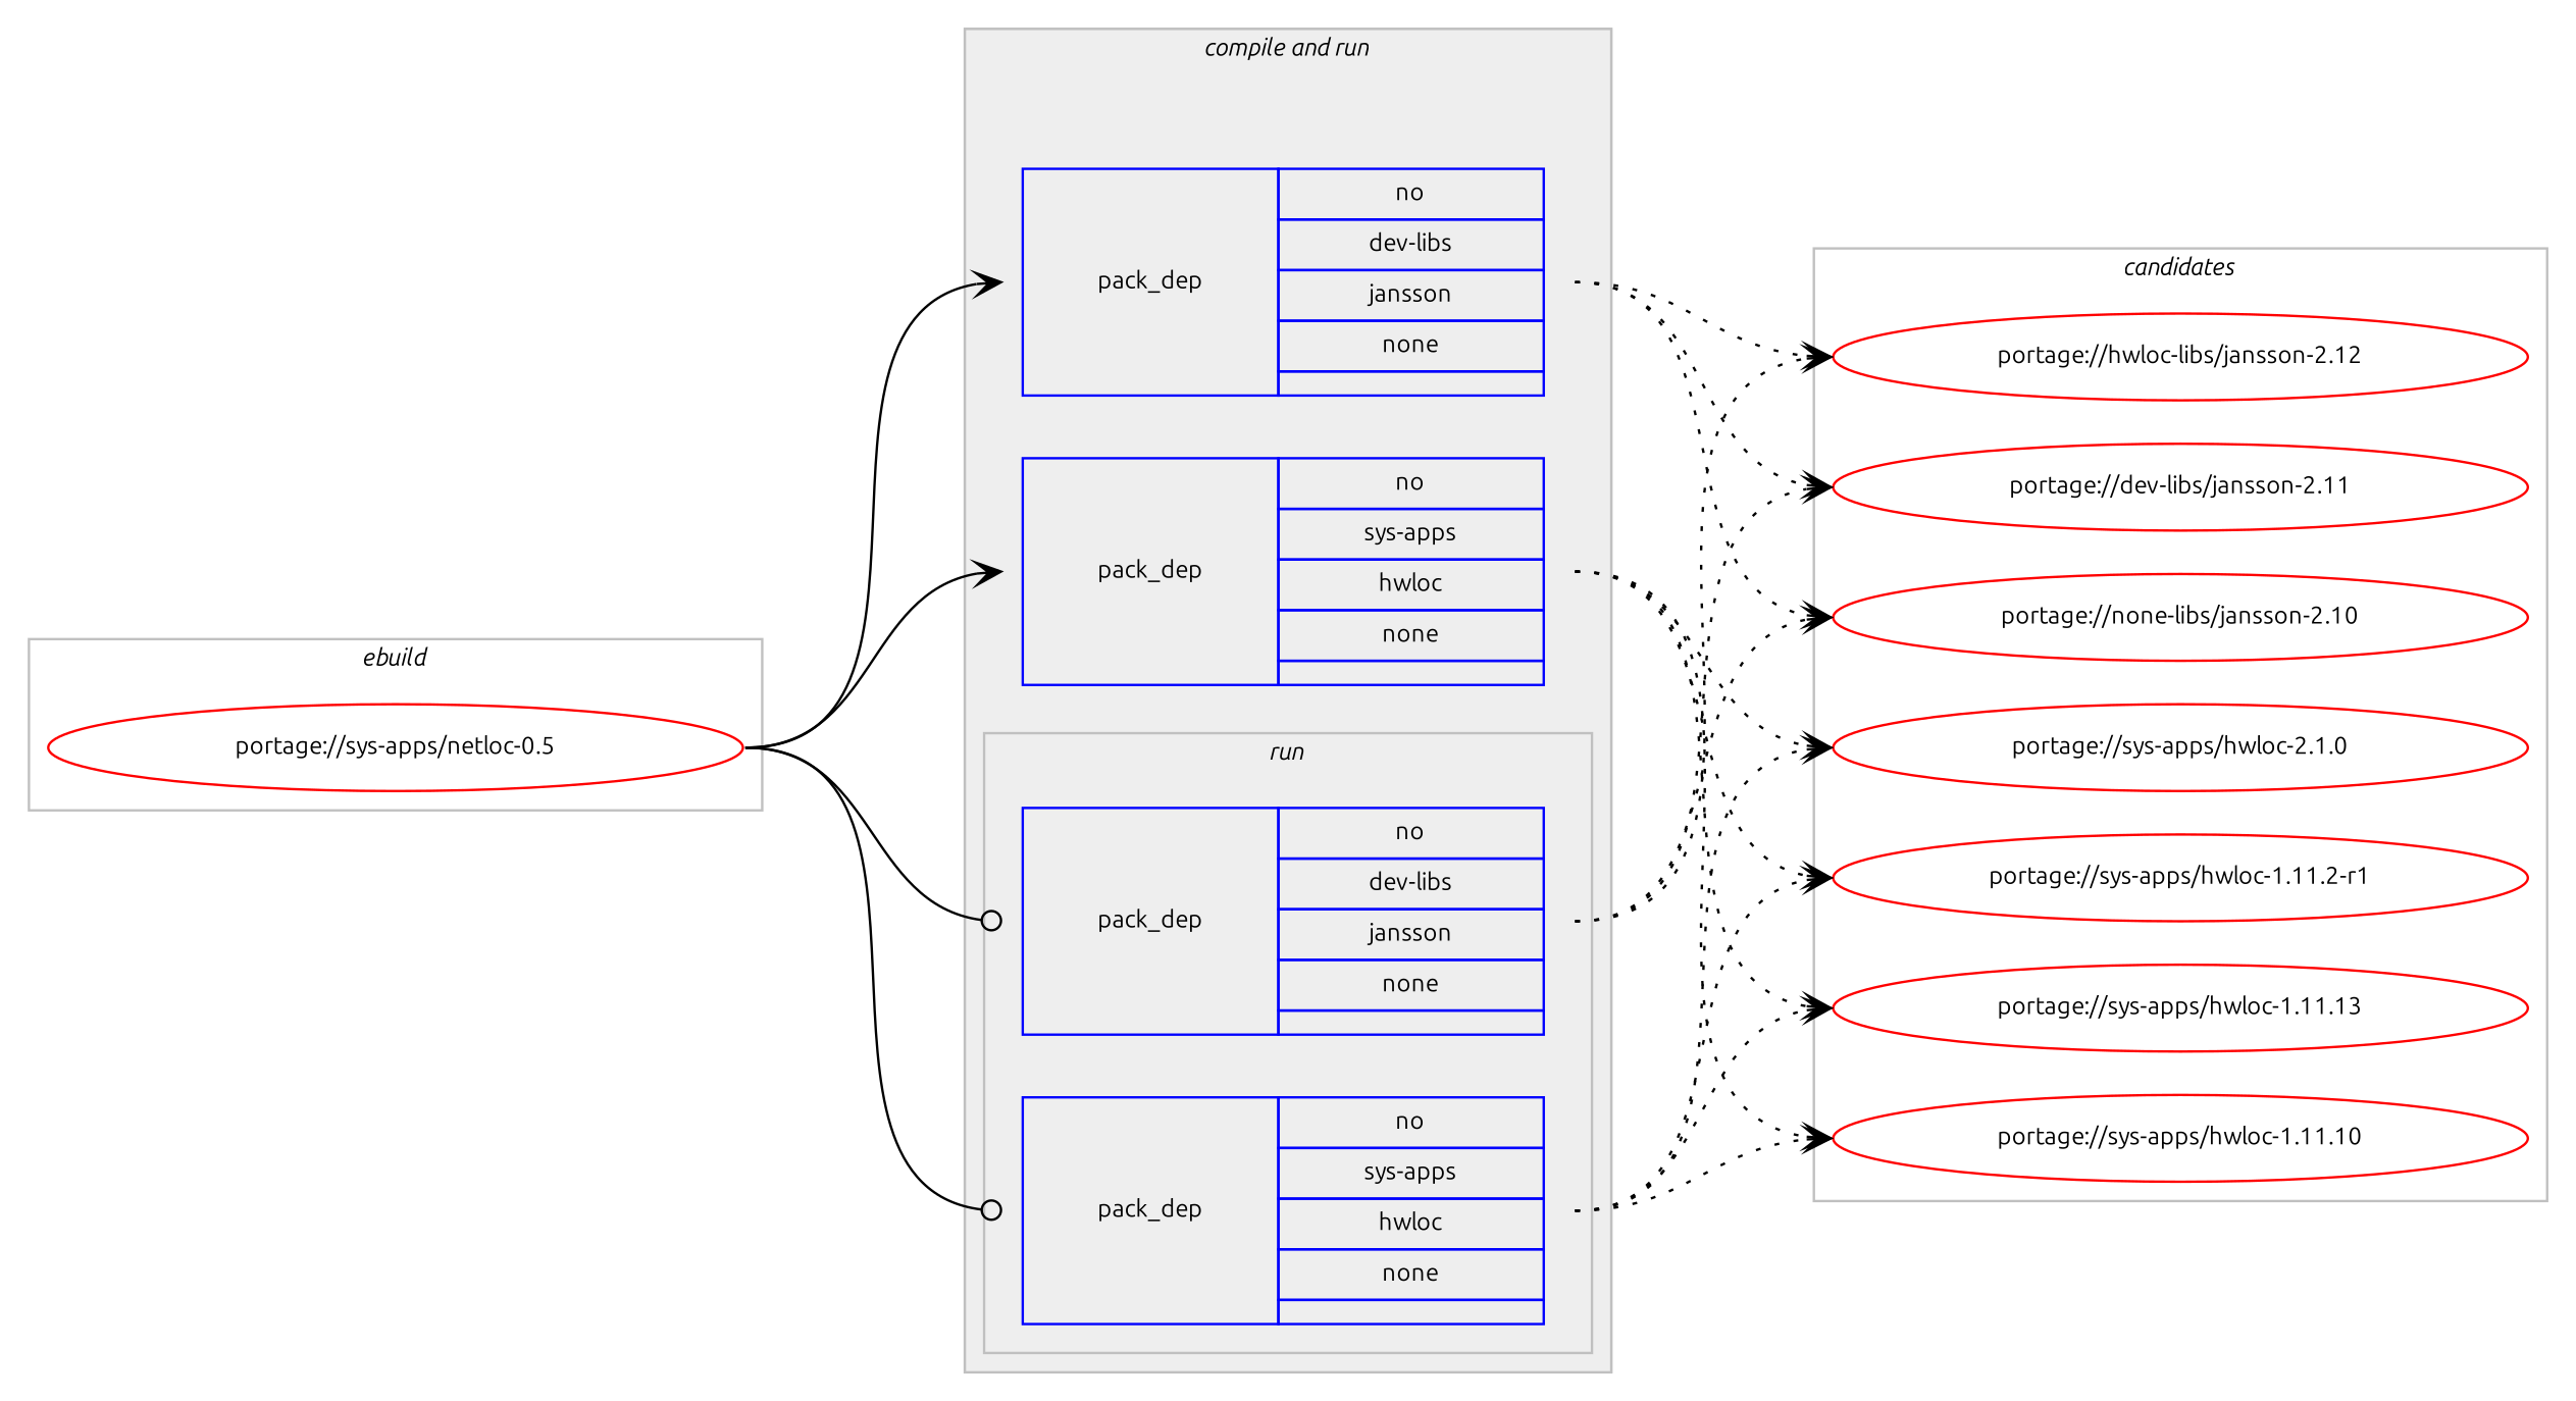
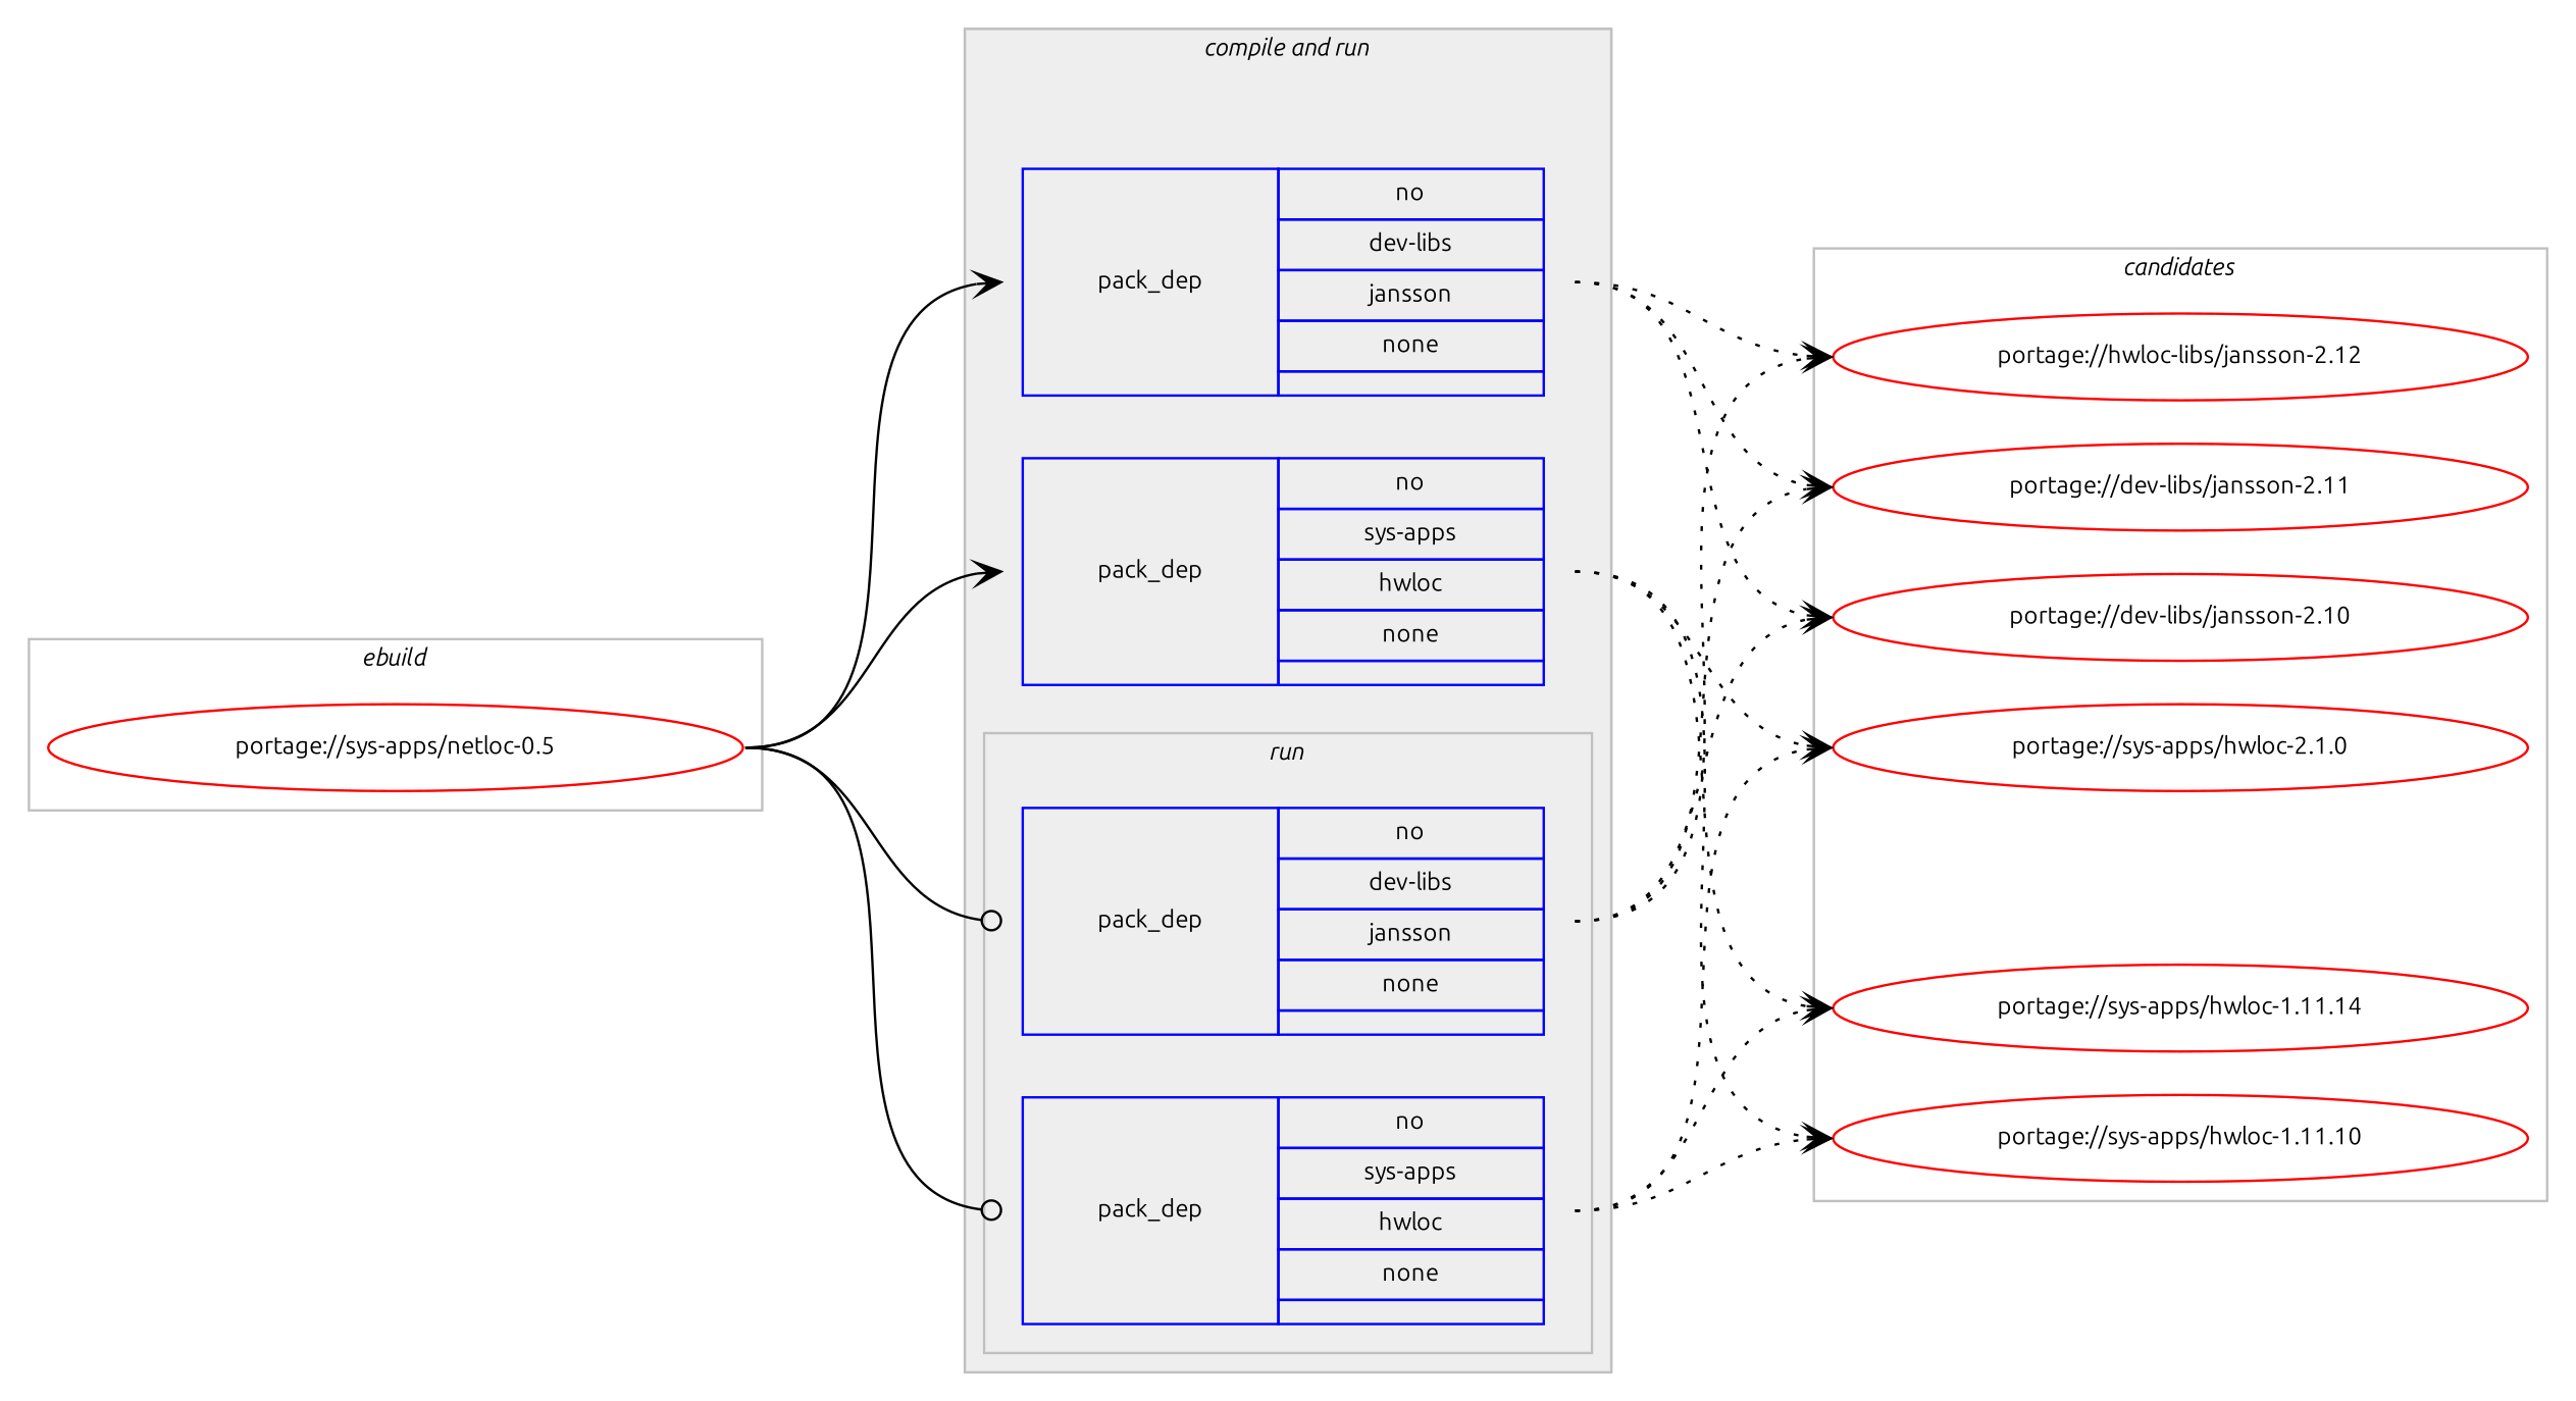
  digraph {
    compound=true
    concentrate=true
    fontname=Ubuntu
    fontsize=10
    newrank=true
    rankdir=LR
    ranksep=1.5
    node [color=red fontname=Ubuntu fontsize=10]
    edge [arrowhead=vee fontname=Ubuntu headport=w style=dotted tailport=e weight=100]
    n1 [label="portage://sys-apps/netloc-0.5" width=4]
    n2 [color=blue label=<<TABLE BORDER="0" CELLBORDER="1" CELLSPACING="0" CELLPADDING="4" WIDTH="220"><TR><TD ROWSPAN="6" CELLPADDING="30">pack_dep</TD></TR><TR><TD WIDTH="110">no</TD></TR><TR><TD>dev-libs</TD></TR><TR><TD>jansson</TD></TR><TR><TD>none</TD></TR><TR><TD></TD></TR></TABLE>> shape=none]
    n3 [color=blue label=<<TABLE BORDER="0" CELLBORDER="1" CELLSPACING="0" CELLPADDING="4" WIDTH="220"><TR><TD ROWSPAN="6" CELLPADDING="30">pack_dep</TD></TR><TR><TD WIDTH="110">no</TD></TR><TR><TD>sys-apps</TD></TR><TR><TD>hwloc</TD></TR><TR><TD>none</TD></TR><TR><TD></TD></TR></TABLE>> shape=none]
    n4 [color=blue label=<<TABLE BORDER="0" CELLBORDER="1" CELLSPACING="0" CELLPADDING="4" WIDTH="220"><TR><TD ROWSPAN="6" CELLPADDING="30">pack_dep</TD></TR><TR><TD WIDTH="110">no</TD></TR><TR><TD>dev-libs</TD></TR><TR><TD>jansson</TD></TR><TR><TD>none</TD></TR><TR><TD></TD></TR></TABLE>> shape=none]
    n5 [color=blue label=<<TABLE BORDER="0" CELLBORDER="1" CELLSPACING="0" CELLPADDING="4" WIDTH="220"><TR><TD ROWSPAN="6" CELLPADDING="30">pack_dep</TD></TR><TR><TD WIDTH="110">no</TD></TR><TR><TD>sys-apps</TD></TR><TR><TD>hwloc</TD></TR><TR><TD>none</TD></TR><TR><TD></TD></TR></TABLE>> shape=none]
    n6 [label="portage://hwloc-libs/jansson-2.12" width=4]
    n7 [label="portage://dev-libs/jansson-2.11" width=4]
-   n8 [label="portage://none-libs/jansson-2.10" width=4]
+   n8 [label="portage://dev-libs/jansson-2.10" width=4]
    n9 [label="portage://sys-apps/hwloc-2.1.0" width=4]
-   n10 [label="portage://sys-apps/hwloc-1.11.2-r1" width=4]
-   n11 [label="portage://sys-apps/hwloc-1.11.13" width=4]
+   n11 [label="portage://sys-apps/hwloc-1.11.14" width=4]
    n12 [label="portage://sys-apps/hwloc-1.11.10" width=4]
    subgraph cluster_1 {
      color=gray
      label=<<i>ebuild</i>>
      n1
    }
    subgraph cluster_2 {
      color=gray
      label=<<i>dependencies</i>>
      subgraph cluster_3 {
        color=gray
        fillcolor="#eeeeee"
        label=<<i>compile</i>>
        style=filled
        subgraph sub_4 {
          color=gray
          fillcolor="#eeeeee"
          label=<<i>compile</i>>
          style=filled
          n2
        }
        subgraph sub_5 {
          color=gray
          fillcolor="#eeeeee"
          label=<<i>compile</i>>
          style=filled
          n3
        }
      }
      subgraph cluster_6 {
        color=gray
        fillcolor="#eeeeee"
        label=<<i>compile and run</i>>
        style=filled
      }
      subgraph cluster_7 {
        color=gray
        fillcolor="#eeeeee"
        label=<<i>run</i>>
        style=filled
        subgraph sub_8 {
          color=gray
          fillcolor="#eeeeee"
          label=<<i>run</i>>
          style=filled
          n4
        }
        subgraph sub_9 {
          color=gray
          fillcolor="#eeeeee"
          label=<<i>run</i>>
          style=filled
          n5
        }
      }
    }
    subgraph cluster_10 {
      color=gray
      label=<<i>candidates</i>>
      rank=same
      subgraph sub_11 {
        color=black
        label=<<i>candidates</i>>
        nodesep=1
        rank=same
        n6
        n7
        n8
      }
      subgraph sub_12 {
        color=black
        label=<<i>candidates</i>>
        nodesep=1
        rank=same
        n9
-       n10
        n11
        n12
      }
      subgraph sub_13 {
        color=black
        label=<<i>candidates</i>>
        nodesep=1
        rank=same
        n9
-       n10
        n11
        n12
      }
      subgraph sub_14 {
        color=black
        label=<<i>candidates</i>>
        nodesep=1
        rank=same
        n6
        n7
        n8
      }
    }
    n1 -> n2 [style=solid weight=20]
    n1 -> n3 [style=solid weight=20]
    n1 -> n4 [arrowhead=odot style=solid weight=20]
    n1 -> n5 [arrowhead=odot style=solid weight=20]
    n2 -> n6
    n2 -> n7
    n2 -> n8
    n3 -> n9
-   n3 -> n10
    n3 -> n11
    n3 -> n12
    n4 -> n6
    n4 -> n7
    n4 -> n8
    n5 -> n9
-   n5 -> n10
    n5 -> n11
    n5 -> n12
  }
